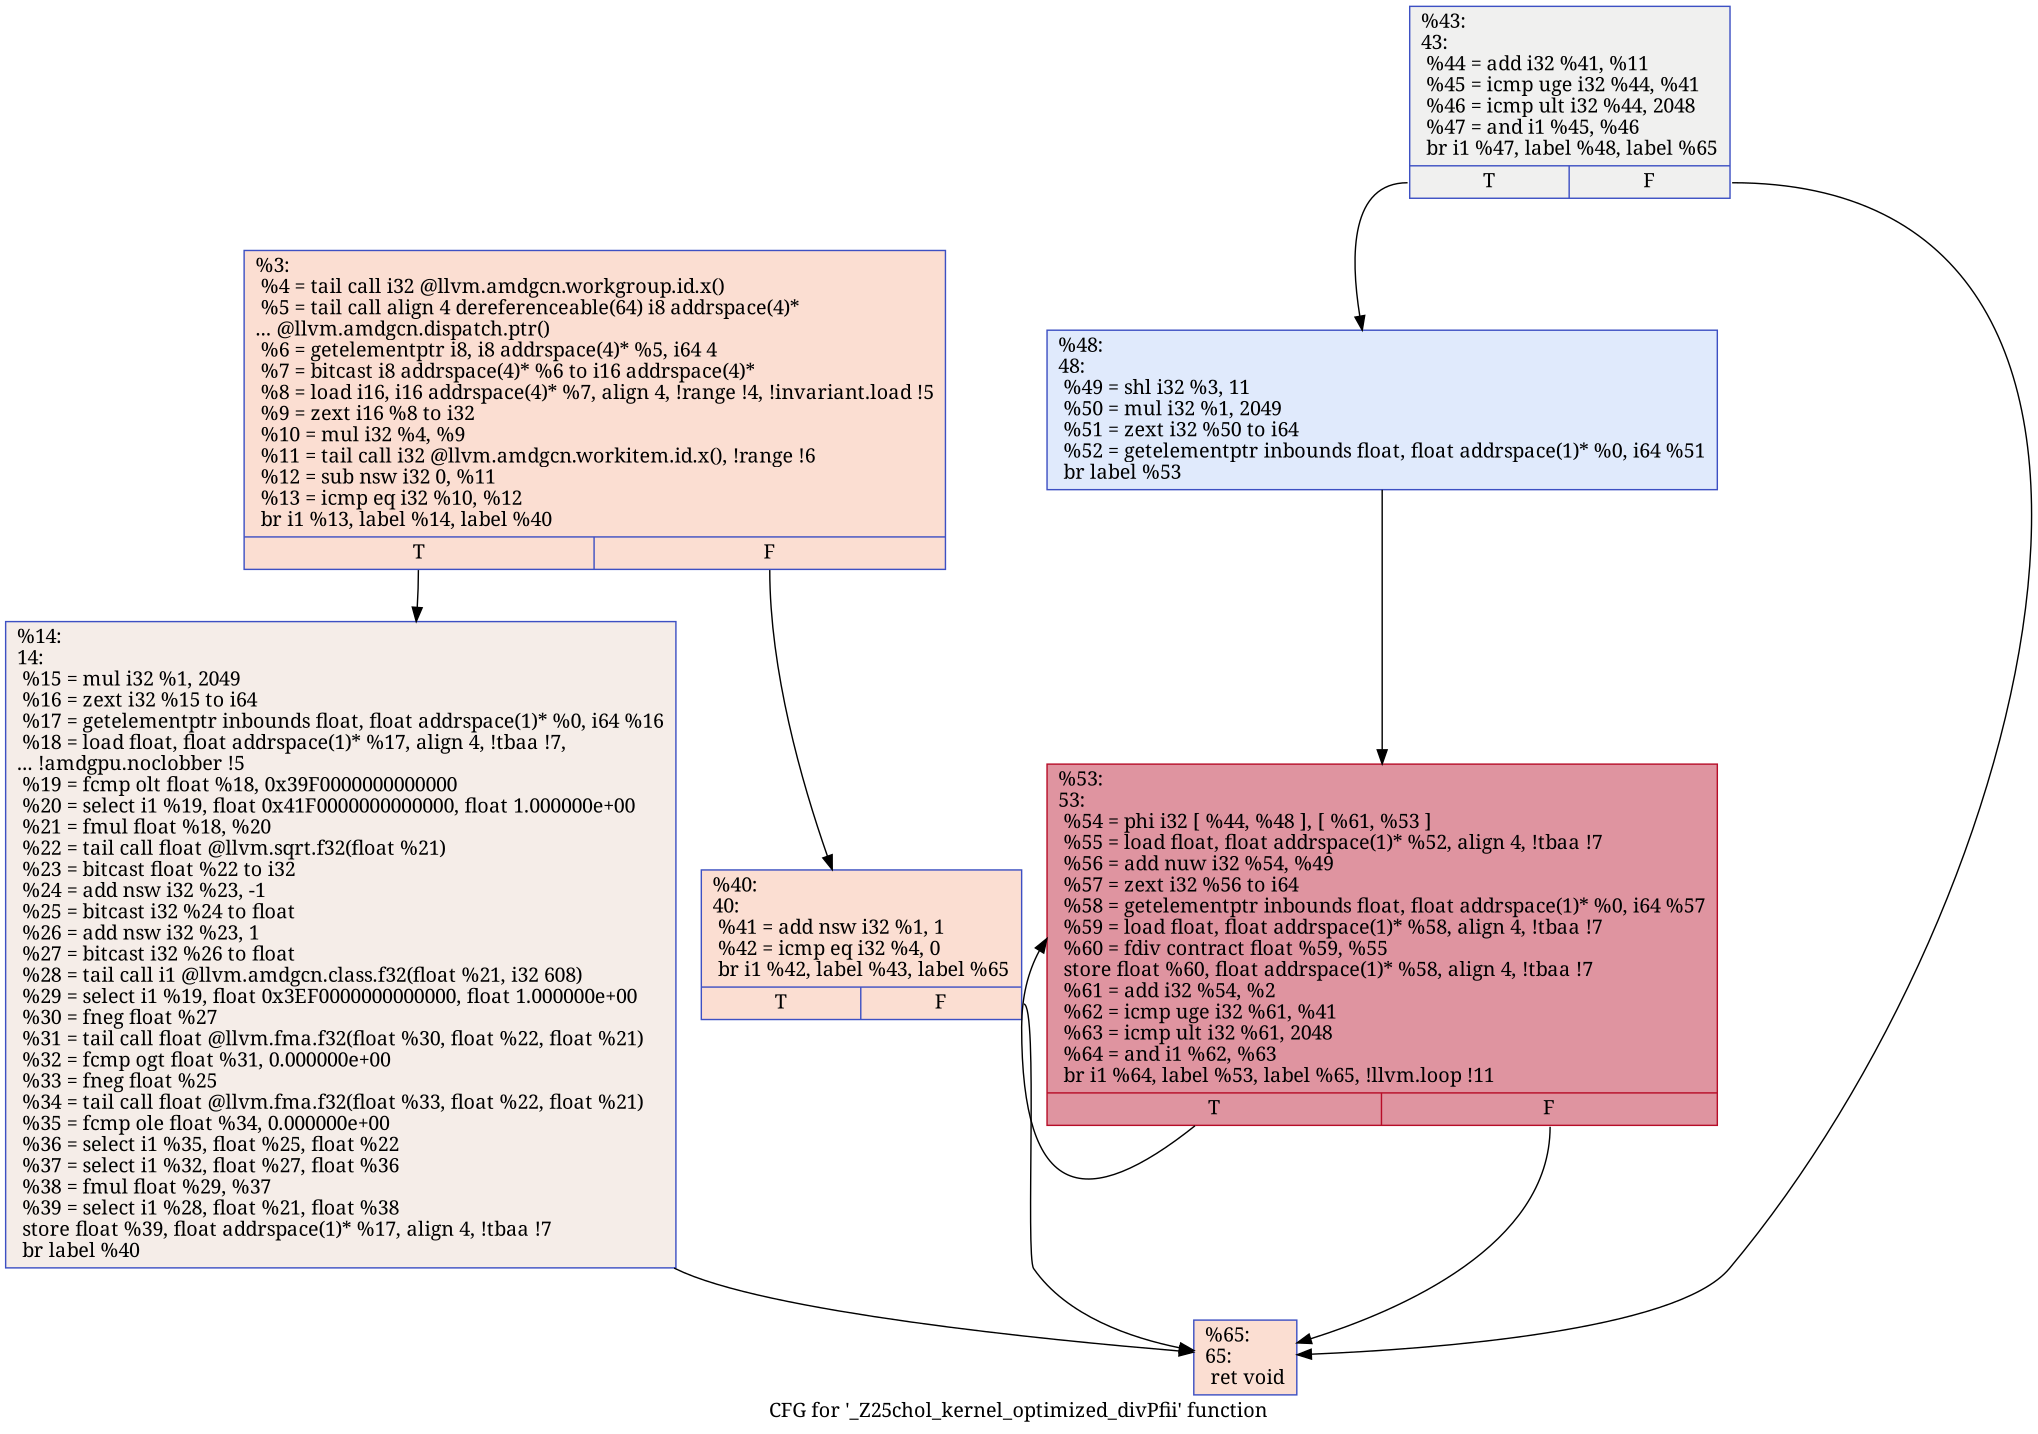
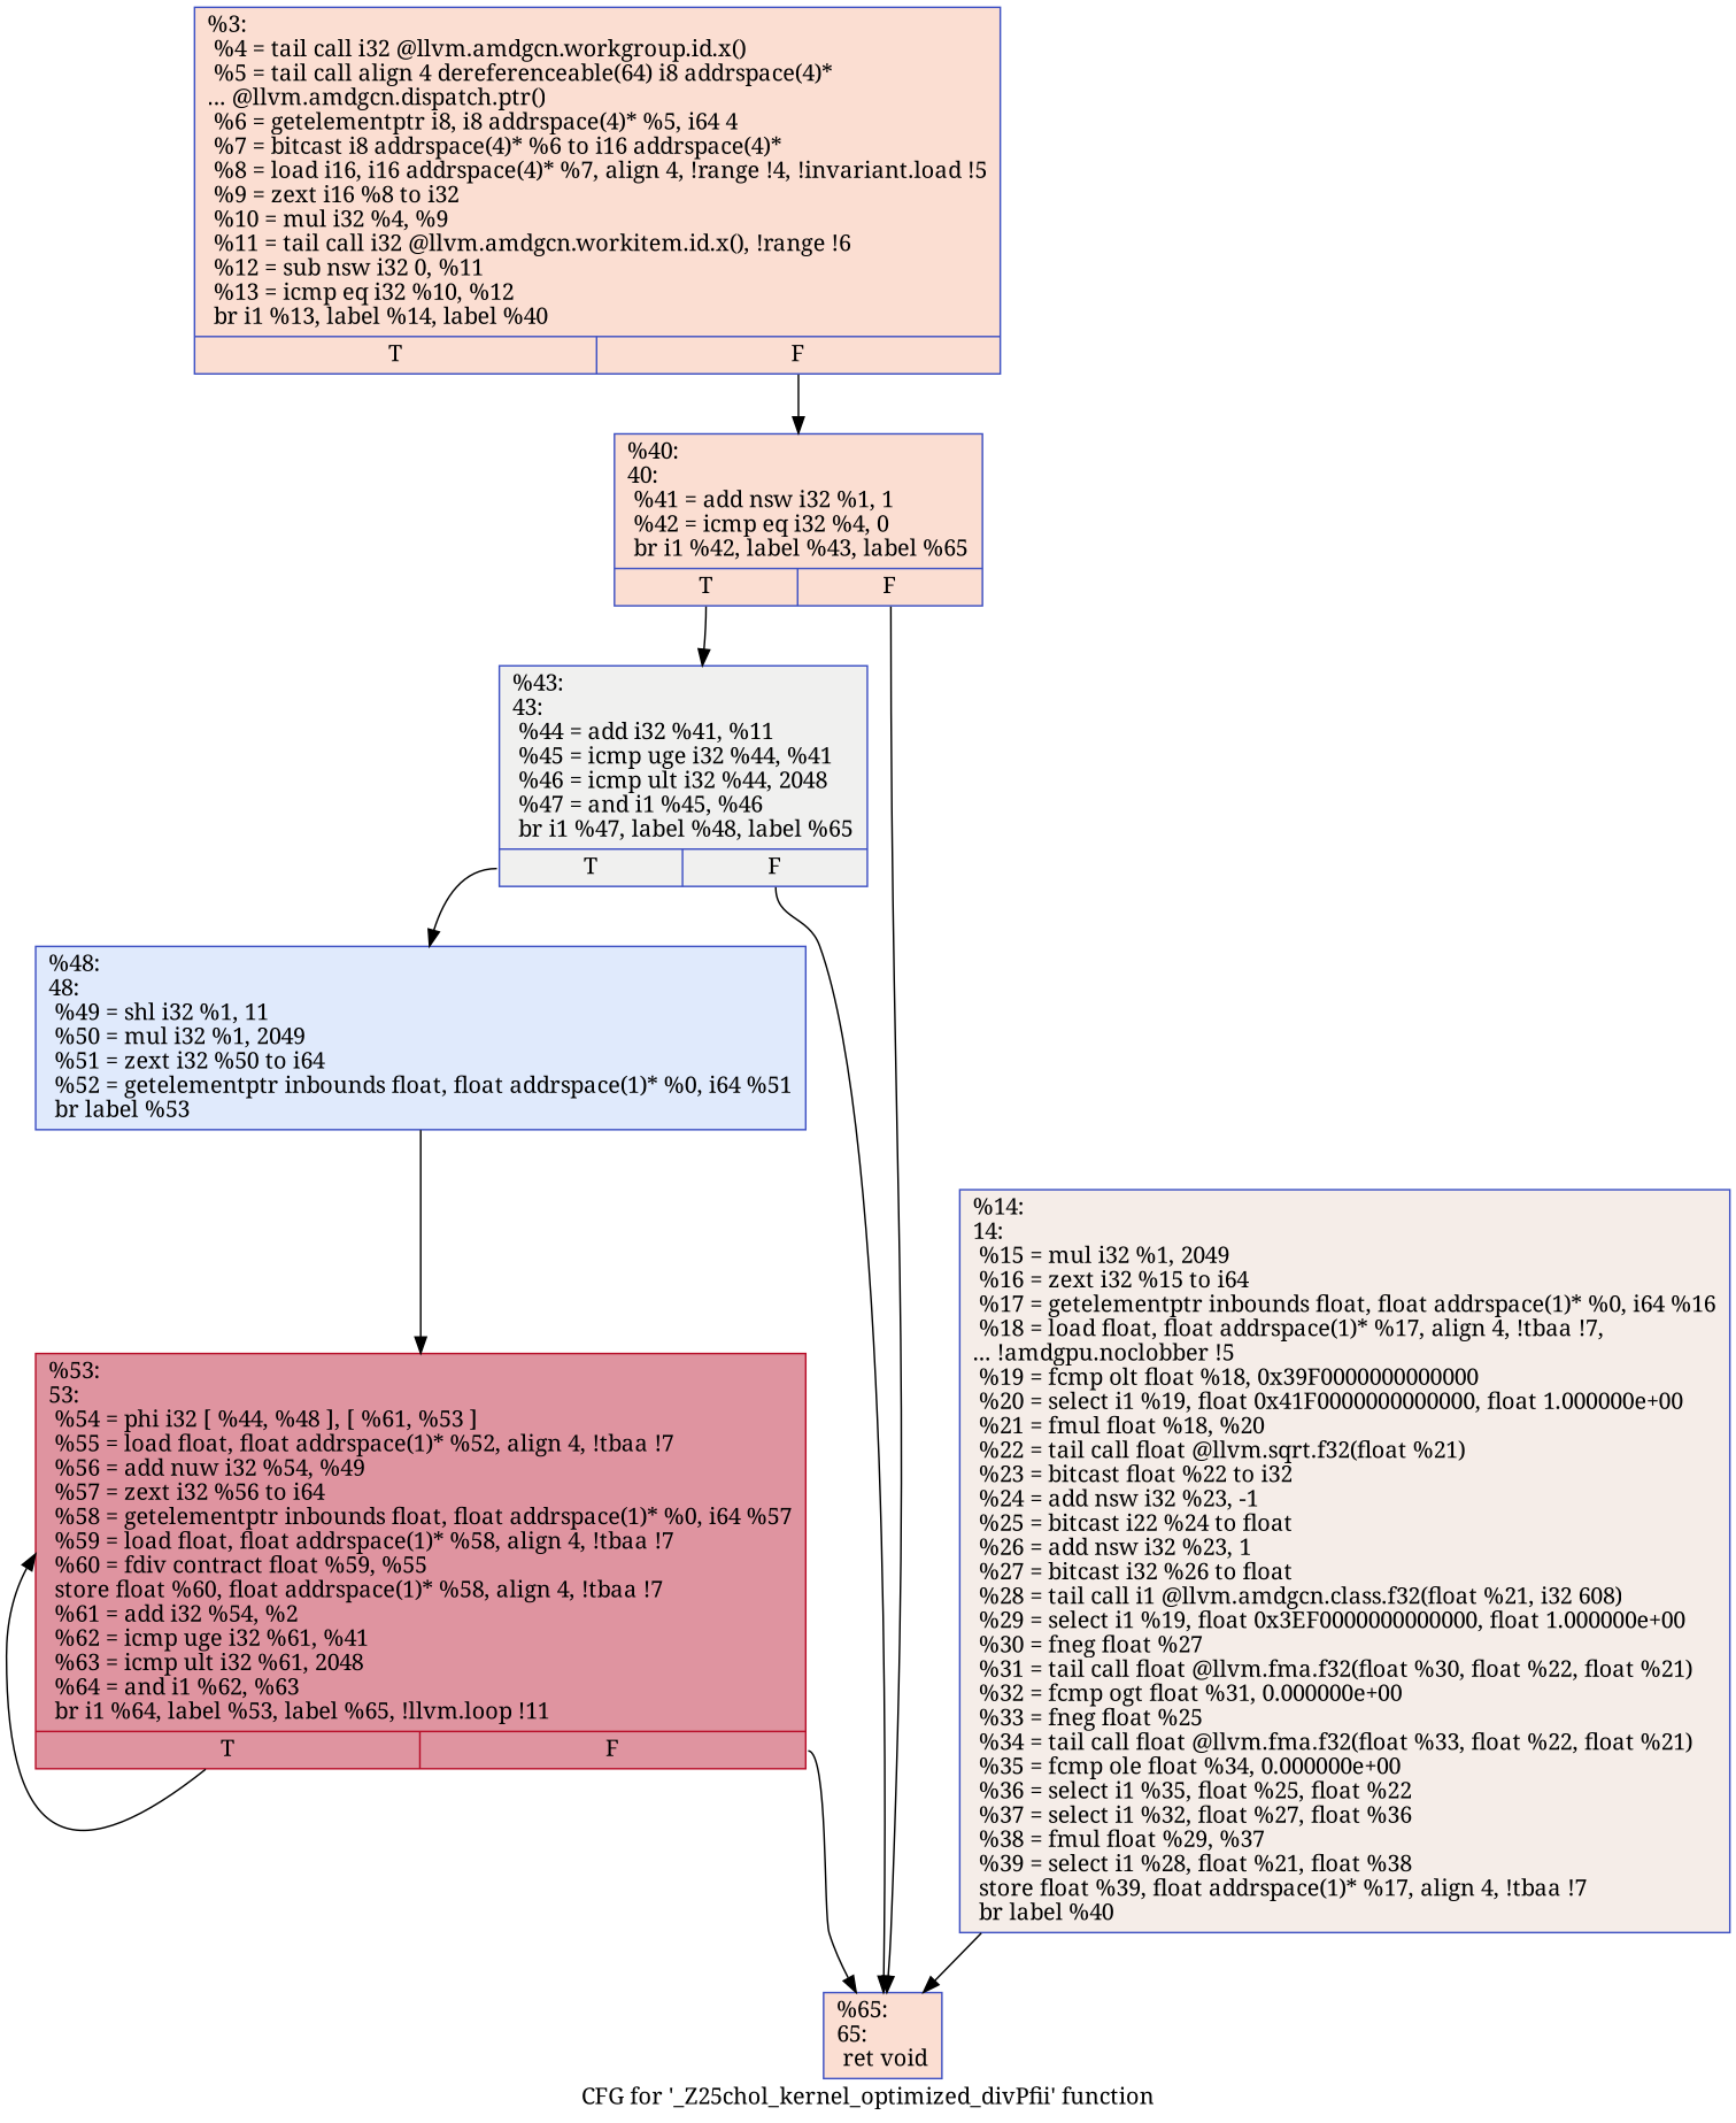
  digraph {
    fontname="Noto Serif"
    label="CFG for '_Z25chol_kernel_optimized_divPfii' function"
    node [color="#3d50c3ff" fillcolor="#f7b59970" fontname="Noto Serif" shape=record style=filled]
    edge [fontname="Noto Serif" tailport=s0]
    n1 [label="{%3:\l  %4 = tail call i32 @llvm.amdgcn.workgroup.id.x()\l  %5 = tail call align 4 dereferenceable(64) i8 addrspace(4)*\l... @llvm.amdgcn.dispatch.ptr()\l  %6 = getelementptr i8, i8 addrspace(4)* %5, i64 4\l  %7 = bitcast i8 addrspace(4)* %6 to i16 addrspace(4)*\l  %8 = load i16, i16 addrspace(4)* %7, align 4, !range !4, !invariant.load !5\l  %9 = zext i16 %8 to i32\l  %10 = mul i32 %4, %9\l  %11 = tail call i32 @llvm.amdgcn.workitem.id.x(), !range !6\l  %12 = sub nsw i32 0, %11\l  %13 = icmp eq i32 %10, %12\l  br i1 %13, label %14, label %40\l|{<s0>T|<s1>F}}"]
-   n2 [fillcolor="#e8d6cc70" label="{%14:\l14:                                               \l  %15 = mul i32 %1, 2049\l  %16 = zext i32 %15 to i64\l  %17 = getelementptr inbounds float, float addrspace(1)* %0, i64 %16\l  %18 = load float, float addrspace(1)* %17, align 4, !tbaa !7,\l... !amdgpu.noclobber !5\l  %19 = fcmp olt float %18, 0x39F0000000000000\l  %20 = select i1 %19, float 0x41F0000000000000, float 1.000000e+00\l  %21 = fmul float %18, %20\l  %22 = tail call float @llvm.sqrt.f32(float %21)\l  %23 = bitcast float %22 to i32\l  %24 = add nsw i32 %23, -1\l  %25 = bitcast i32 %24 to float\l  %26 = add nsw i32 %23, 1\l  %27 = bitcast i32 %26 to float\l  %28 = tail call i1 @llvm.amdgcn.class.f32(float %21, i32 608)\l  %29 = select i1 %19, float 0x3EF0000000000000, float 1.000000e+00\l  %30 = fneg float %27\l  %31 = tail call float @llvm.fma.f32(float %30, float %22, float %21)\l  %32 = fcmp ogt float %31, 0.000000e+00\l  %33 = fneg float %25\l  %34 = tail call float @llvm.fma.f32(float %33, float %22, float %21)\l  %35 = fcmp ole float %34, 0.000000e+00\l  %36 = select i1 %35, float %25, float %22\l  %37 = select i1 %32, float %27, float %36\l  %38 = fmul float %29, %37\l  %39 = select i1 %28, float %21, float %38\l  store float %39, float addrspace(1)* %17, align 4, !tbaa !7\l  br label %40\l}"]
+   n2 [fillcolor="#e8d6cc70" label="{%14:\l14:                                               \l  %15 = mul i32 %1, 2049\l  %16 = zext i32 %15 to i64\l  %17 = getelementptr inbounds float, float addrspace(1)* %0, i64 %16\l  %18 = load float, float addrspace(1)* %17, align 4, !tbaa !7,\l... !amdgpu.noclobber !5\l  %19 = fcmp olt float %18, 0x39F0000000000000\l  %20 = select i1 %19, float 0x41F0000000000000, float 1.000000e+00\l  %21 = fmul float %18, %20\l  %22 = tail call float @llvm.sqrt.f32(float %21)\l  %23 = bitcast float %22 to i32\l  %24 = add nsw i32 %23, -1\l  %25 = bitcast i22 %24 to float\l  %26 = add nsw i32 %23, 1\l  %27 = bitcast i32 %26 to float\l  %28 = tail call i1 @llvm.amdgcn.class.f32(float %21, i32 608)\l  %29 = select i1 %19, float 0x3EF0000000000000, float 1.000000e+00\l  %30 = fneg float %27\l  %31 = tail call float @llvm.fma.f32(float %30, float %22, float %21)\l  %32 = fcmp ogt float %31, 0.000000e+00\l  %33 = fneg float %25\l  %34 = tail call float @llvm.fma.f32(float %33, float %22, float %21)\l  %35 = fcmp ole float %34, 0.000000e+00\l  %36 = select i1 %35, float %25, float %22\l  %37 = select i1 %32, float %27, float %36\l  %38 = fmul float %29, %37\l  %39 = select i1 %28, float %21, float %38\l  store float %39, float addrspace(1)* %17, align 4, !tbaa !7\l  br label %40\l}"]
    n3 [label="{%40:\l40:                                               \l  %41 = add nsw i32 %1, 1\l  %42 = icmp eq i32 %4, 0\l  br i1 %42, label %43, label %65\l|{<s0>T|<s1>F}}"]
    n4 [label="{%65:\l65:                                               \l  ret void\l}"]
    n5 [fillcolor="#dedcdb70" label="{%43:\l43:                                               \l  %44 = add i32 %41, %11\l  %45 = icmp uge i32 %44, %41\l  %46 = icmp ult i32 %44, 2048\l  %47 = and i1 %45, %46\l  br i1 %47, label %48, label %65\l|{<s0>T|<s1>F}}"]
-   n6 [fillcolor="#b9d0f970" label="{%48:\l48:                                               \l  %49 = shl i32 %3, 11\l  %50 = mul i32 %1, 2049\l  %51 = zext i32 %50 to i64\l  %52 = getelementptr inbounds float, float addrspace(1)* %0, i64 %51\l  br label %53\l}"]
+   n6 [fillcolor="#b9d0f970" label="{%48:\l48:                                               \l  %49 = shl i32 %1, 11\l  %50 = mul i32 %1, 2049\l  %51 = zext i32 %50 to i64\l  %52 = getelementptr inbounds float, float addrspace(1)* %0, i64 %51\l  br label %53\l}"]
    n7 [color="#b70d28ff" fillcolor="#b70d2870" label="{%53:\l53:                                               \l  %54 = phi i32 [ %44, %48 ], [ %61, %53 ]\l  %55 = load float, float addrspace(1)* %52, align 4, !tbaa !7\l  %56 = add nuw i32 %54, %49\l  %57 = zext i32 %56 to i64\l  %58 = getelementptr inbounds float, float addrspace(1)* %0, i64 %57\l  %59 = load float, float addrspace(1)* %58, align 4, !tbaa !7\l  %60 = fdiv contract float %59, %55\l  store float %60, float addrspace(1)* %58, align 4, !tbaa !7\l  %61 = add i32 %54, %2\l  %62 = icmp uge i32 %61, %41\l  %63 = icmp ult i32 %61, 2048\l  %64 = and i1 %62, %63\l  br i1 %64, label %53, label %65, !llvm.loop !11\l|{<s0>T|<s1>F}}"]
-   n1 -> n2
    n1 -> n3 [tailport=s1]
    n2 -> n4
    n3 -> n4 [tailport=s1]
+   n3 -> n5
    n5 -> n4 [tailport=s1]
    n5 -> n6
    n6 -> n7
    n7 -> n4 [tailport=s1]
    n7 -> n7
  }
